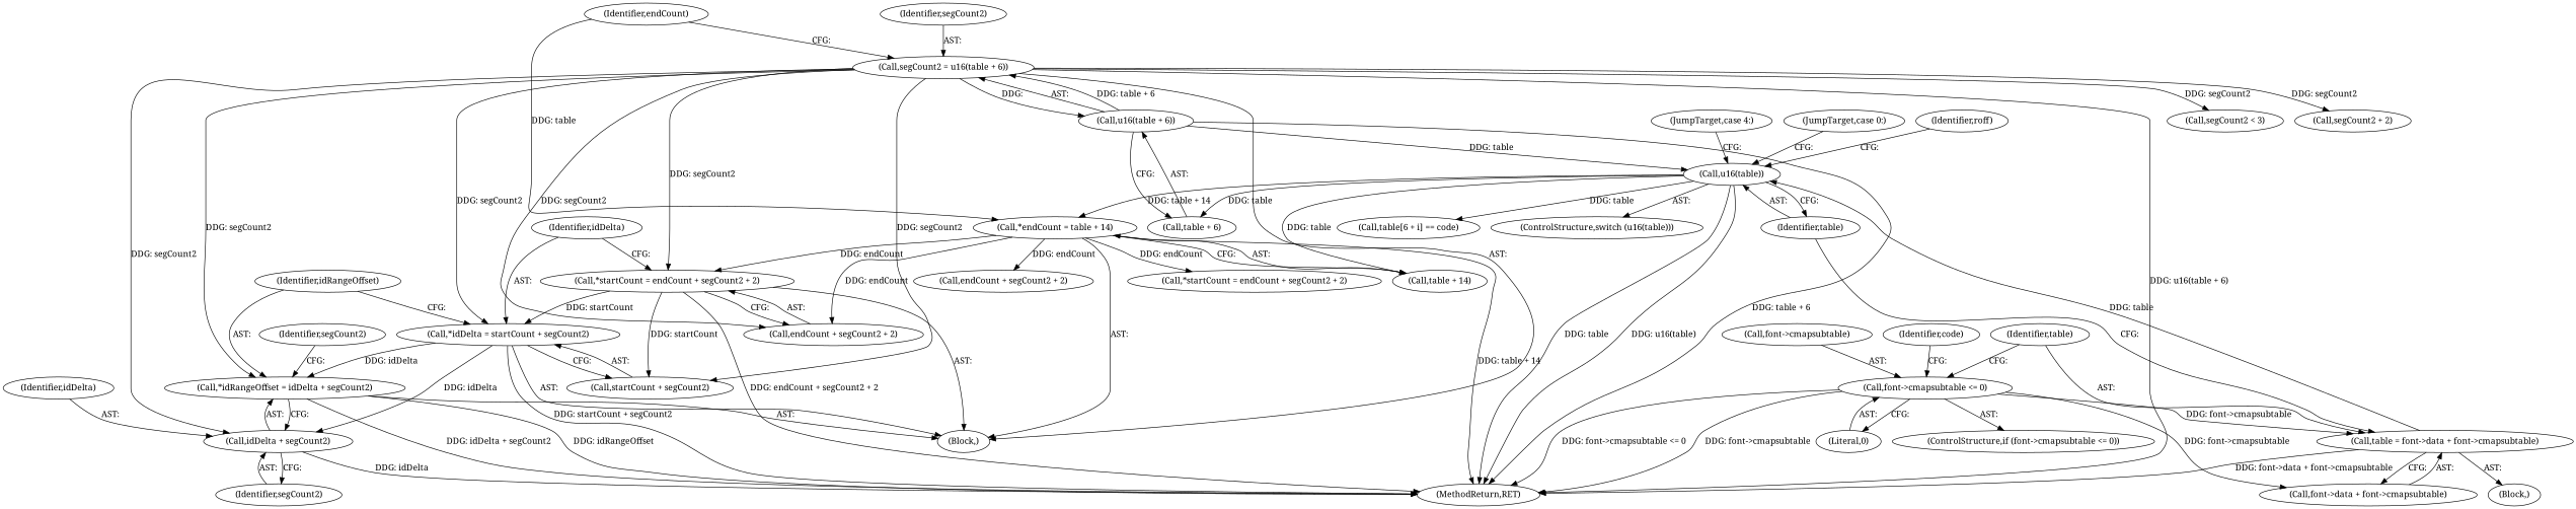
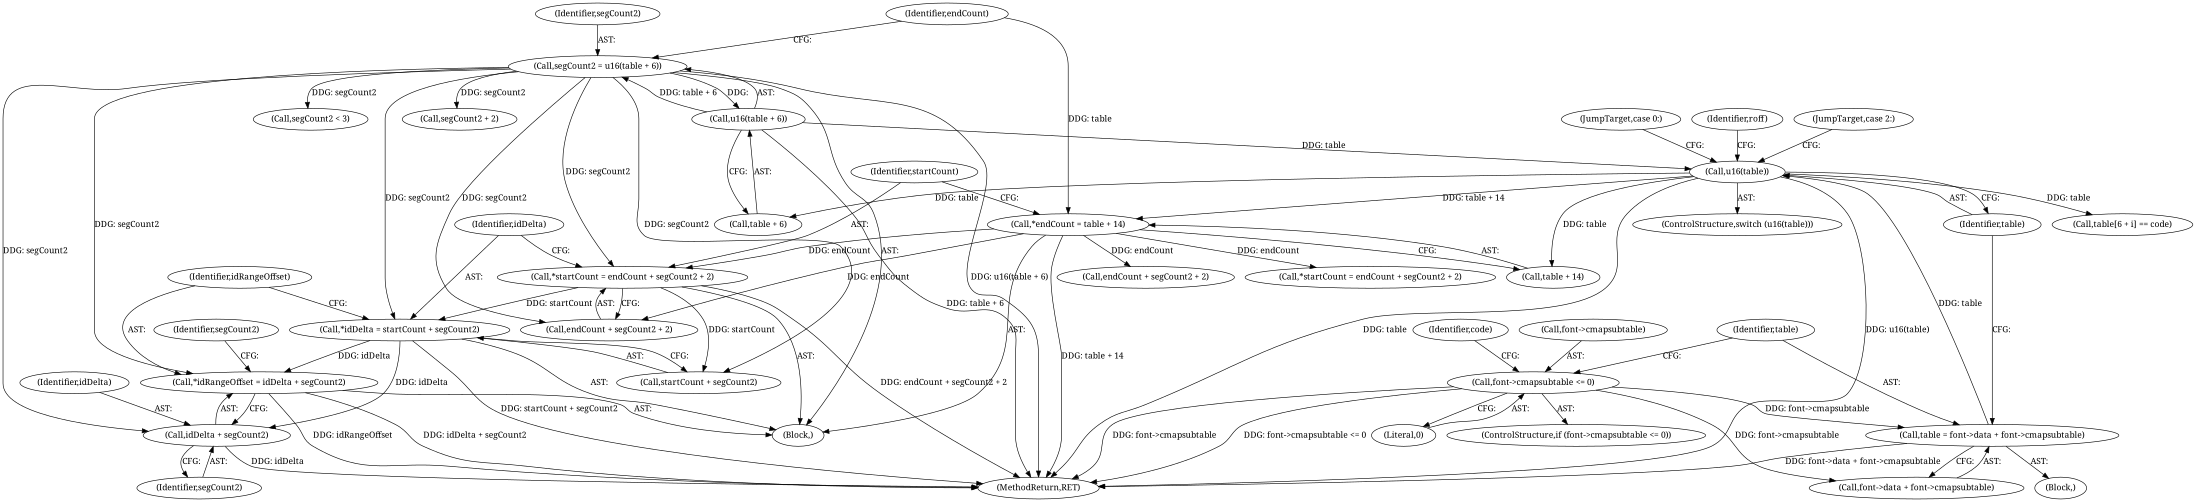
  digraph {
    fontname="Noto Serif"
    node [fontname="Noto Serif"]
    edge [fontname="Noto Serif"]
    n1 [label="(Call,*idDelta = startCount + segCount2)"]
    n2 [label="(Call,*idRangeOffset = idDelta + segCount2)"]
    n3 [label="(Call,idDelta + segCount2)"]
    n4 [label="(Call,startCount + segCount2)"]
    n5 [label="(MethodReturn,RET)"]
    n6 [label="(Block,)"]
    n7 [label="(Identifier,segCount2)"]
    n8 [label="(Call,*startCount = endCount + segCount2 + 2)"]
    n9 [label="(Call,endCount + segCount2 + 2)"]
    n10 [label="(Call,*endCount = table + 14)"]
    n11 [label="(Call,*startCount = endCount + segCount2 + 2)"]
    n12 [label="(Call,table + 14)"]
    n13 [label="(Call,endCount + segCount2 + 2)"]
    n14 [label="(Call,u16(table))"]
    n15 [label="(Call,table + 6)"]
    n16 [label="(Identifier,table)"]
    n17 [label="(Call,table[6 + i] == code)"]
    n18 [label="(ControlStructure,switch (u16(table)))"]
    n19 [label="(Call,u16(table + 6))"]
    n20 [label="(Call,segCount2 = u16(table + 6))"]
    n21 [label="(Call,table = font->data + font->cmapsubtable)"]
    n22 [label="(Call,font->data + font->cmapsubtable)"]
    n23 [label="(Block,)"]
    n24 [label="(Call,font->cmapsubtable <= 0)"]
    n25 [label="(Literal,0)"]
    n26 [label="(ControlStructure,if (font->cmapsubtable <= 0))"]
    n27 [label="(Call,segCount2 < 3)"]
    n28 [label="(Call,segCount2 + 2)"]
+   n29 [label="(Identifier,startCount)"]
    n30 [label="(Identifier,endCount)"]
    n31 [label="(Identifier,segCount2)"]
    n32 [label="(Call,font->cmapsubtable)"]
-   n33 [label="(JumpTarget,case 4:)"]
+   n33 [label="(JumpTarget,case 2:)"]
    n34 [label="(Identifier,segCount2)"]
    n35 [label="(Identifier,code)"]
    n36 [label="(Identifier,idDelta)"]
    n37 [label="(Identifier,table)"]
    n38 [label="(JumpTarget,case 0:)"]
    n39 [label="(Identifier,idRangeOffset)"]
    n40 [label="(Identifier,roff)"]
    n41 [label="(Identifier,idDelta)"]
    n1 -> n2 [label="DDG: idDelta"]
    n1 -> n3 [label="DDG: idDelta"]
    n1 -> n4 [label="CFG: "]
    n1 -> n5 [label="DDG: startCount + segCount2"]
    n1 -> n6 [label="AST: "]
    n2 -> n3 [label="CFG: "]
    n2 -> n5 [label="DDG: idDelta + segCount2"]
    n2 -> n5 [label="DDG: idRangeOffset"]
    n2 -> n6 [label="AST: "]
    n3 -> n2 [label="AST: "]
    n3 -> n5 [label="DDG: idDelta"]
    n3 -> n7 [label="CFG: "]
    n4 -> n1 [label="AST: "]
    n7 -> n3 [label="AST: "]
    n8 -> n1 [label="DDG: startCount"]
    n8 -> n4 [label="DDG: startCount"]
    n8 -> n5 [label="DDG: endCount + segCount2 + 2"]
    n8 -> n6 [label="AST: "]
    n8 -> n9 [label="CFG: "]
    n9 -> n8 [label="AST: "]
    n10 -> n5 [label="DDG: table + 14"]
    n10 -> n6 [label="AST: "]
    n10 -> n8 [label="DDG: endCount"]
    n10 -> n9 [label="DDG: endCount"]
    n10 -> n11 [label="DDG: endCount"]
    n10 -> n12 [label="CFG: "]
    n10 -> n13 [label="DDG: endCount"]
    n12 -> n10 [label="AST: "]
    n14 -> n5 [label="DDG: table"]
    n14 -> n5 [label="DDG: u16(table)"]
    n14 -> n10 [label="DDG: table + 14"]
    n14 -> n12 [label="DDG: table"]
    n14 -> n15 [label="DDG: table"]
    n14 -> n16 [label="CFG: "]
    n14 -> n17 [label="DDG: table"]
    n14 -> n18 [label="AST: "]
    n15 -> n19 [label="AST: "]
    n16 -> n14 [label="AST: "]
    n16 -> n21 [label="CFG: "]
    n19 -> n5 [label="DDG: table + 6"]
    n19 -> n14 [label="DDG: table"]
    n19 -> n15 [label="CFG: "]
    n19 -> n20 [label="AST: "]
    n19 -> n20 [label="DDG: table + 6"]
    n20 -> n1 [label="DDG: segCount2"]
    n20 -> n2 [label="DDG: segCount2"]
    n20 -> n3 [label="DDG: segCount2"]
    n20 -> n4 [label="DDG: segCount2"]
    n20 -> n5 [label="DDG: u16(table + 6)"]
    n20 -> n6 [label="AST: "]
    n20 -> n8 [label="DDG: segCount2"]
    n20 -> n9 [label="DDG: segCount2"]
    n20 -> n19 [label="DDG: "]
    n20 -> n27 [label="DDG: segCount2"]
    n20 -> n28 [label="DDG: segCount2"]
    n21 -> n5 [label="DDG: font->data + font->cmapsubtable"]
    n21 -> n14 [label="DDG: table"]
    n21 -> n22 [label="CFG: "]
    n21 -> n23 [label="AST: "]
    n22 -> n21 [label="AST: "]
    n24 -> n5 [label="DDG: font->cmapsubtable <= 0"]
    n24 -> n5 [label="DDG: font->cmapsubtable"]
    n24 -> n21 [label="DDG: font->cmapsubtable"]
    n24 -> n22 [label="DDG: font->cmapsubtable"]
    n24 -> n25 [label="CFG: "]
    n24 -> n26 [label="AST: "]
    n25 -> n24 [label="AST: "]
+   n29 -> n8 [label="AST: "]
+   n29 -> n10 [label="CFG: "]
    n30 -> n10 [label="DDG: table"]
    n30 -> n20 [label="CFG: "]
    n31 -> n20 [label="AST: "]
    n32 -> n24 [label="AST: "]
    n33 -> n14 [label="CFG: "]
    n34 -> n2 [label="CFG: "]
    n35 -> n24 [label="CFG: "]
    n36 -> n1 [label="AST: "]
    n36 -> n8 [label="CFG: "]
    n37 -> n21 [label="AST: "]
    n37 -> n24 [label="CFG: "]
    n38 -> n14 [label="CFG: "]
    n39 -> n1 [label="CFG: "]
    n39 -> n2 [label="AST: "]
    n40 -> n14 [label="CFG: "]
    n41 -> n3 [label="AST: "]
  }
